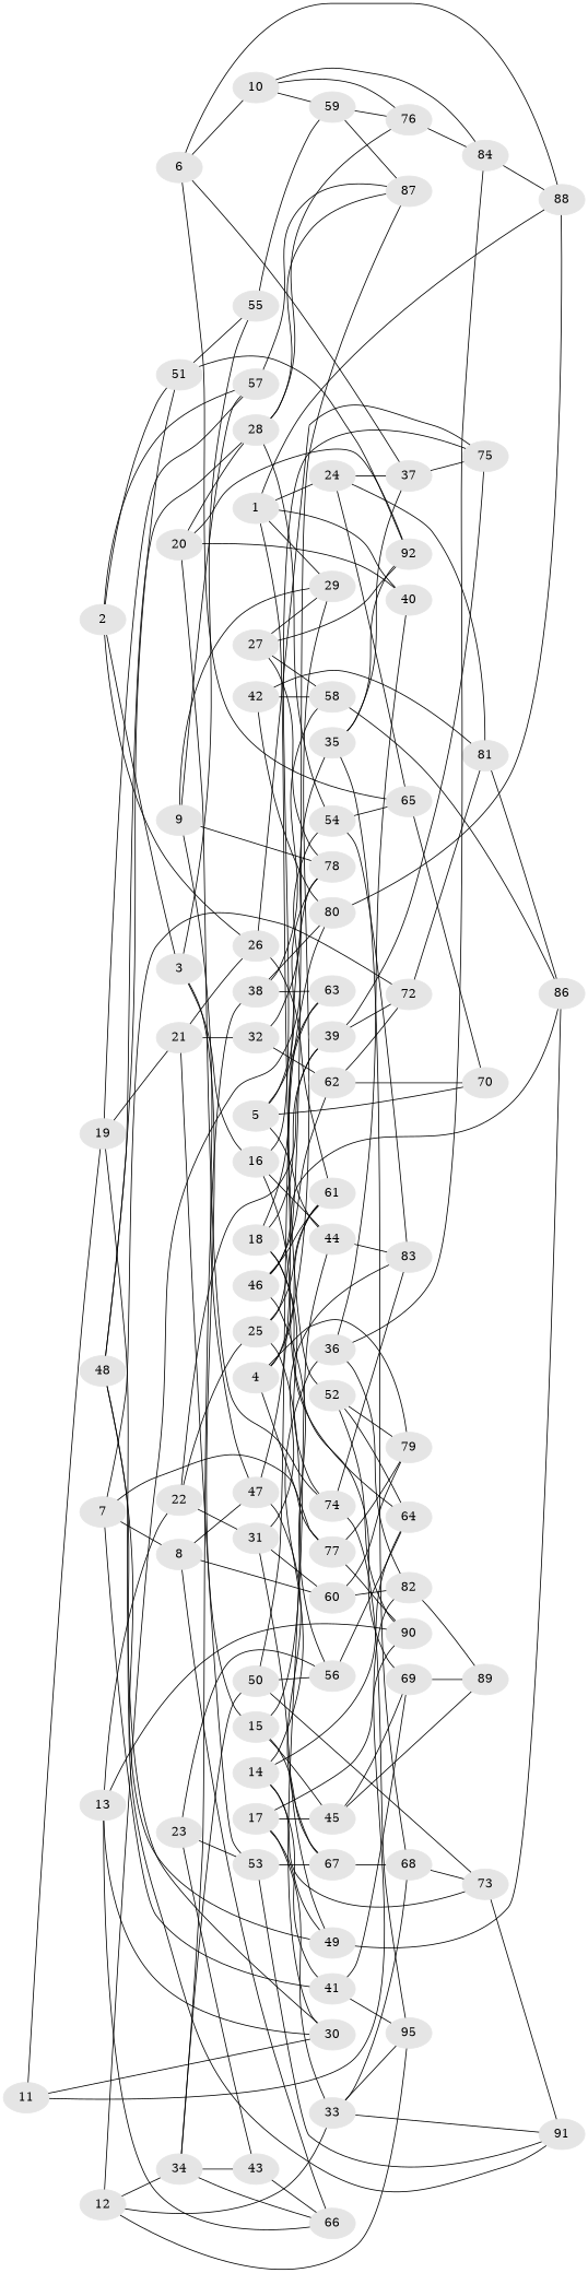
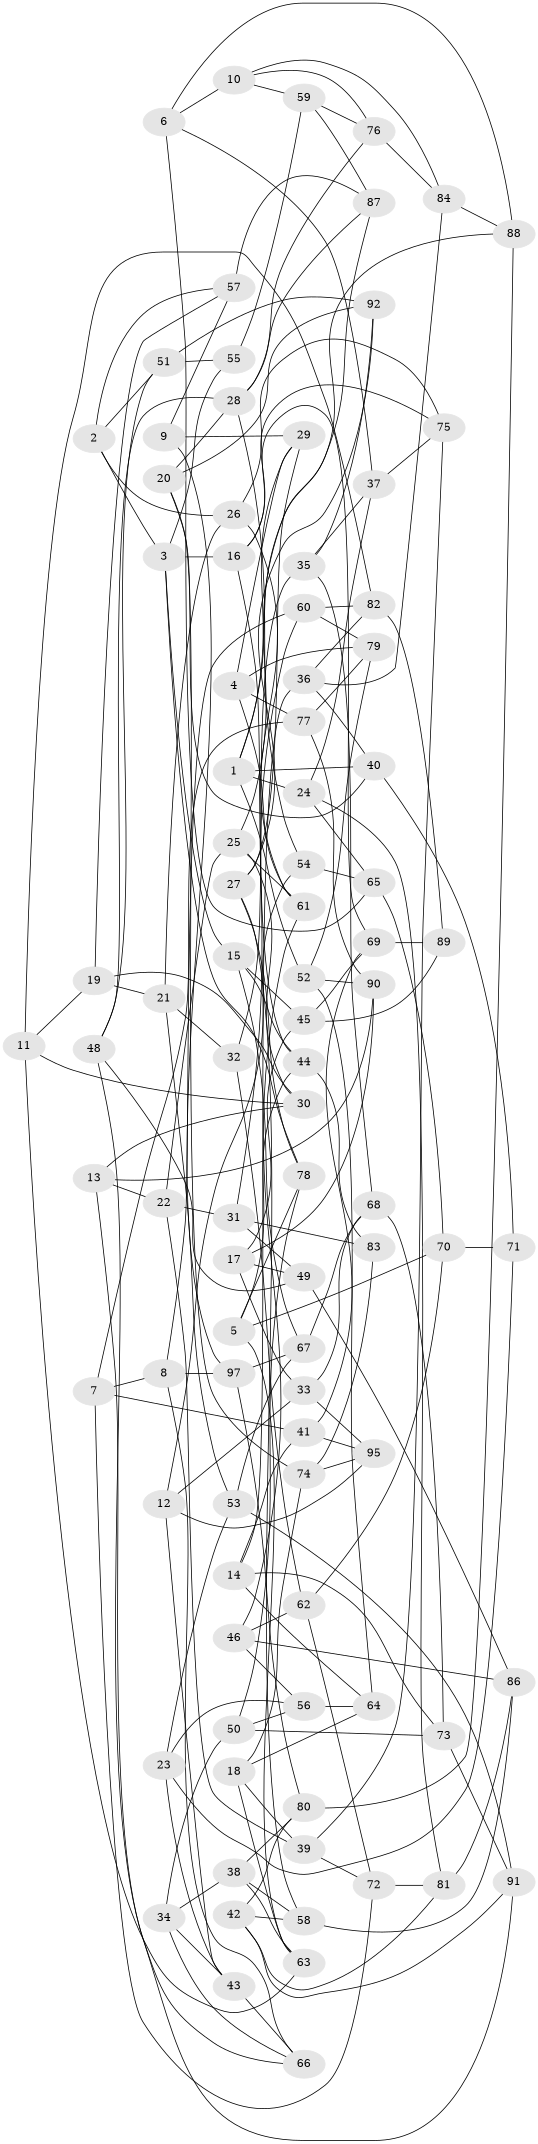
  graph {
    rankdir=LR
    node [color=gray90 style=filled]
    1
    24
    29
    40
    52
    88
    37
    65
    81
+   71
    79
    90
    64
    2
    3
    26
    51
    57
    15
    16
    55
    61
    75
    92
    87
    44
    45
    67
    69
    59
    4
    77
    5
    63
    70
    78
    83
    6
    10
    76
    84
    7
    8
    41
    72
-   47
+   47 [label=97]
    60
    66
    n49 [label=95]
    80
    82
    9
    11
    19
    30
    21
    89
    12
    33
    43
    54
    68
    13
    22
    39
    25
    31
    14
    36
    73
    91
    17
    49
    86
    18
    74
    32
    53
    20
    28
    35
    62
    23
    56
    27
    58
    34
    38
    50
    42
    46
    48
    1 -- 24
    1 -- 29
    1 -- 40
    1 -- 52
    1 -- 88
    24 -- 37
    24 -- 65
    24 -- 81
+   40 -- 71
    52 -- 79
    52 -- 90
    52 -- 64
    37 -- 75
    65 -- 70
    81 -- 86
    2 -- 3
    2 -- 26
    2 -- 51
    2 -- 57
    3 -- 15
    3 -- 16
    3 -- 55
    26 -- 61
    26 -- 75
    51 -- 55
    51 -- 92
    57 -- 87
    15 -- 44
    15 -- 45
    15 -- 67
    16 -- 75
    16 -- 44
    16 -- 69
    55 -- 59
    44 -- 83
    45 -- 69
    45 -- 89
    67 -- 68
    69 -- 89
    59 -- 87
    59 -- 76
    4 -- 29
    4 -- 79
    4 -- 61
    4 -- 77
    77 -- 79
    77 -- 90
    5 -- 44
    5 -- 63
    5 -- 70
    5 -- 78
+   70 -- 71
    6 -- 88
    6 -- 37
    6 -- 65
    6 -- 10
    10 -- 59
    10 -- 76
    10 -- 84
    76 -- 84
    84 -- 88
    7 -- 77
    7 -- 8
    7 -- 41
    7 -- 72
    8 -- 47
    8 -- 60
    8 -- 66
    41 -- 69
    41 -- n49
    72 -- 81
    47 -- 67
    47 -- 80
    60 -- 79
    60 -- 82
    80 -- 88
    82 -- 89
    9 -- 29
    9 -- 57
-   9 -- 78
+   3 -- 78
    9 -- 47
+   11 -- 63
    11 -- 82
    11 -- 19
    11 -- 30
    19 -- 57
    19 -- 30
    19 -- 21
    21 -- 26
    21 -- 32
    21 -- 53
    12 -- n49
    12 -- 33
-   12 -- 34
+   12 -- 43
    12 -- 54
    33 -- n49
    33 -- 68
    43 -- 66
    54 -- 65
-   54 -- 83
    68 -- 73
    13 -- 90
    13 -- 66
    13 -- 30
    13 -- 22
    22 -- 39
    22 -- 25
    22 -- 31
    39 -- 75
    39 -- 72
    25 -- 61
    25 -- 87
    25 -- 30
    31 -- 83
    31 -- 60
    31 -- 49
    14 -- 64
    14 -- 41
    14 -- 36
    14 -- 73
    36 -- 40
    36 -- 84
    36 -- 82
    73 -- 91
    17 -- 90
    17 -- 45
    17 -- 33
    17 -- 49
    49 -- 86
    18 -- 64
    18 -- 63
    18 -- 39
    18 -- 74
    74 -- 83
    74 -- n49
    32 -- 35
    32 -- 62
    53 -- 67
    53 -- 91
    20 -- 40
    20 -- 92
    20 -- 74
    20 -- 28
    28 -- 87
    28 -- 76
    28 -- 54
    35 -- 37
    35 -- 92
    35 -- 68
    62 -- 70
    62 -- 72
+   23 -- 71
    23 -- 43
    23 -- 53
    23 -- 56
    56 -- 64
    27 -- 29
    27 -- 92
    27 -- 78
    27 -- 58
    58 -- 86
    34 -- 66
    34 -- 43
    34 -- 38
    34 -- 50
    38 -- 63
    38 -- 80
    38 -- 58
    50 -- 78
    50 -- 73
    50 -- 56
    42 -- 81
    42 -- 80
-   33 -- 91
+   42 -- 91
    42 -- 58
    46 -- 61
    46 -- 86
    46 -- 62
    46 -- 56
    48 -- 51
    48 -- 91
    48 -- 49
    48 -- 28
  }
